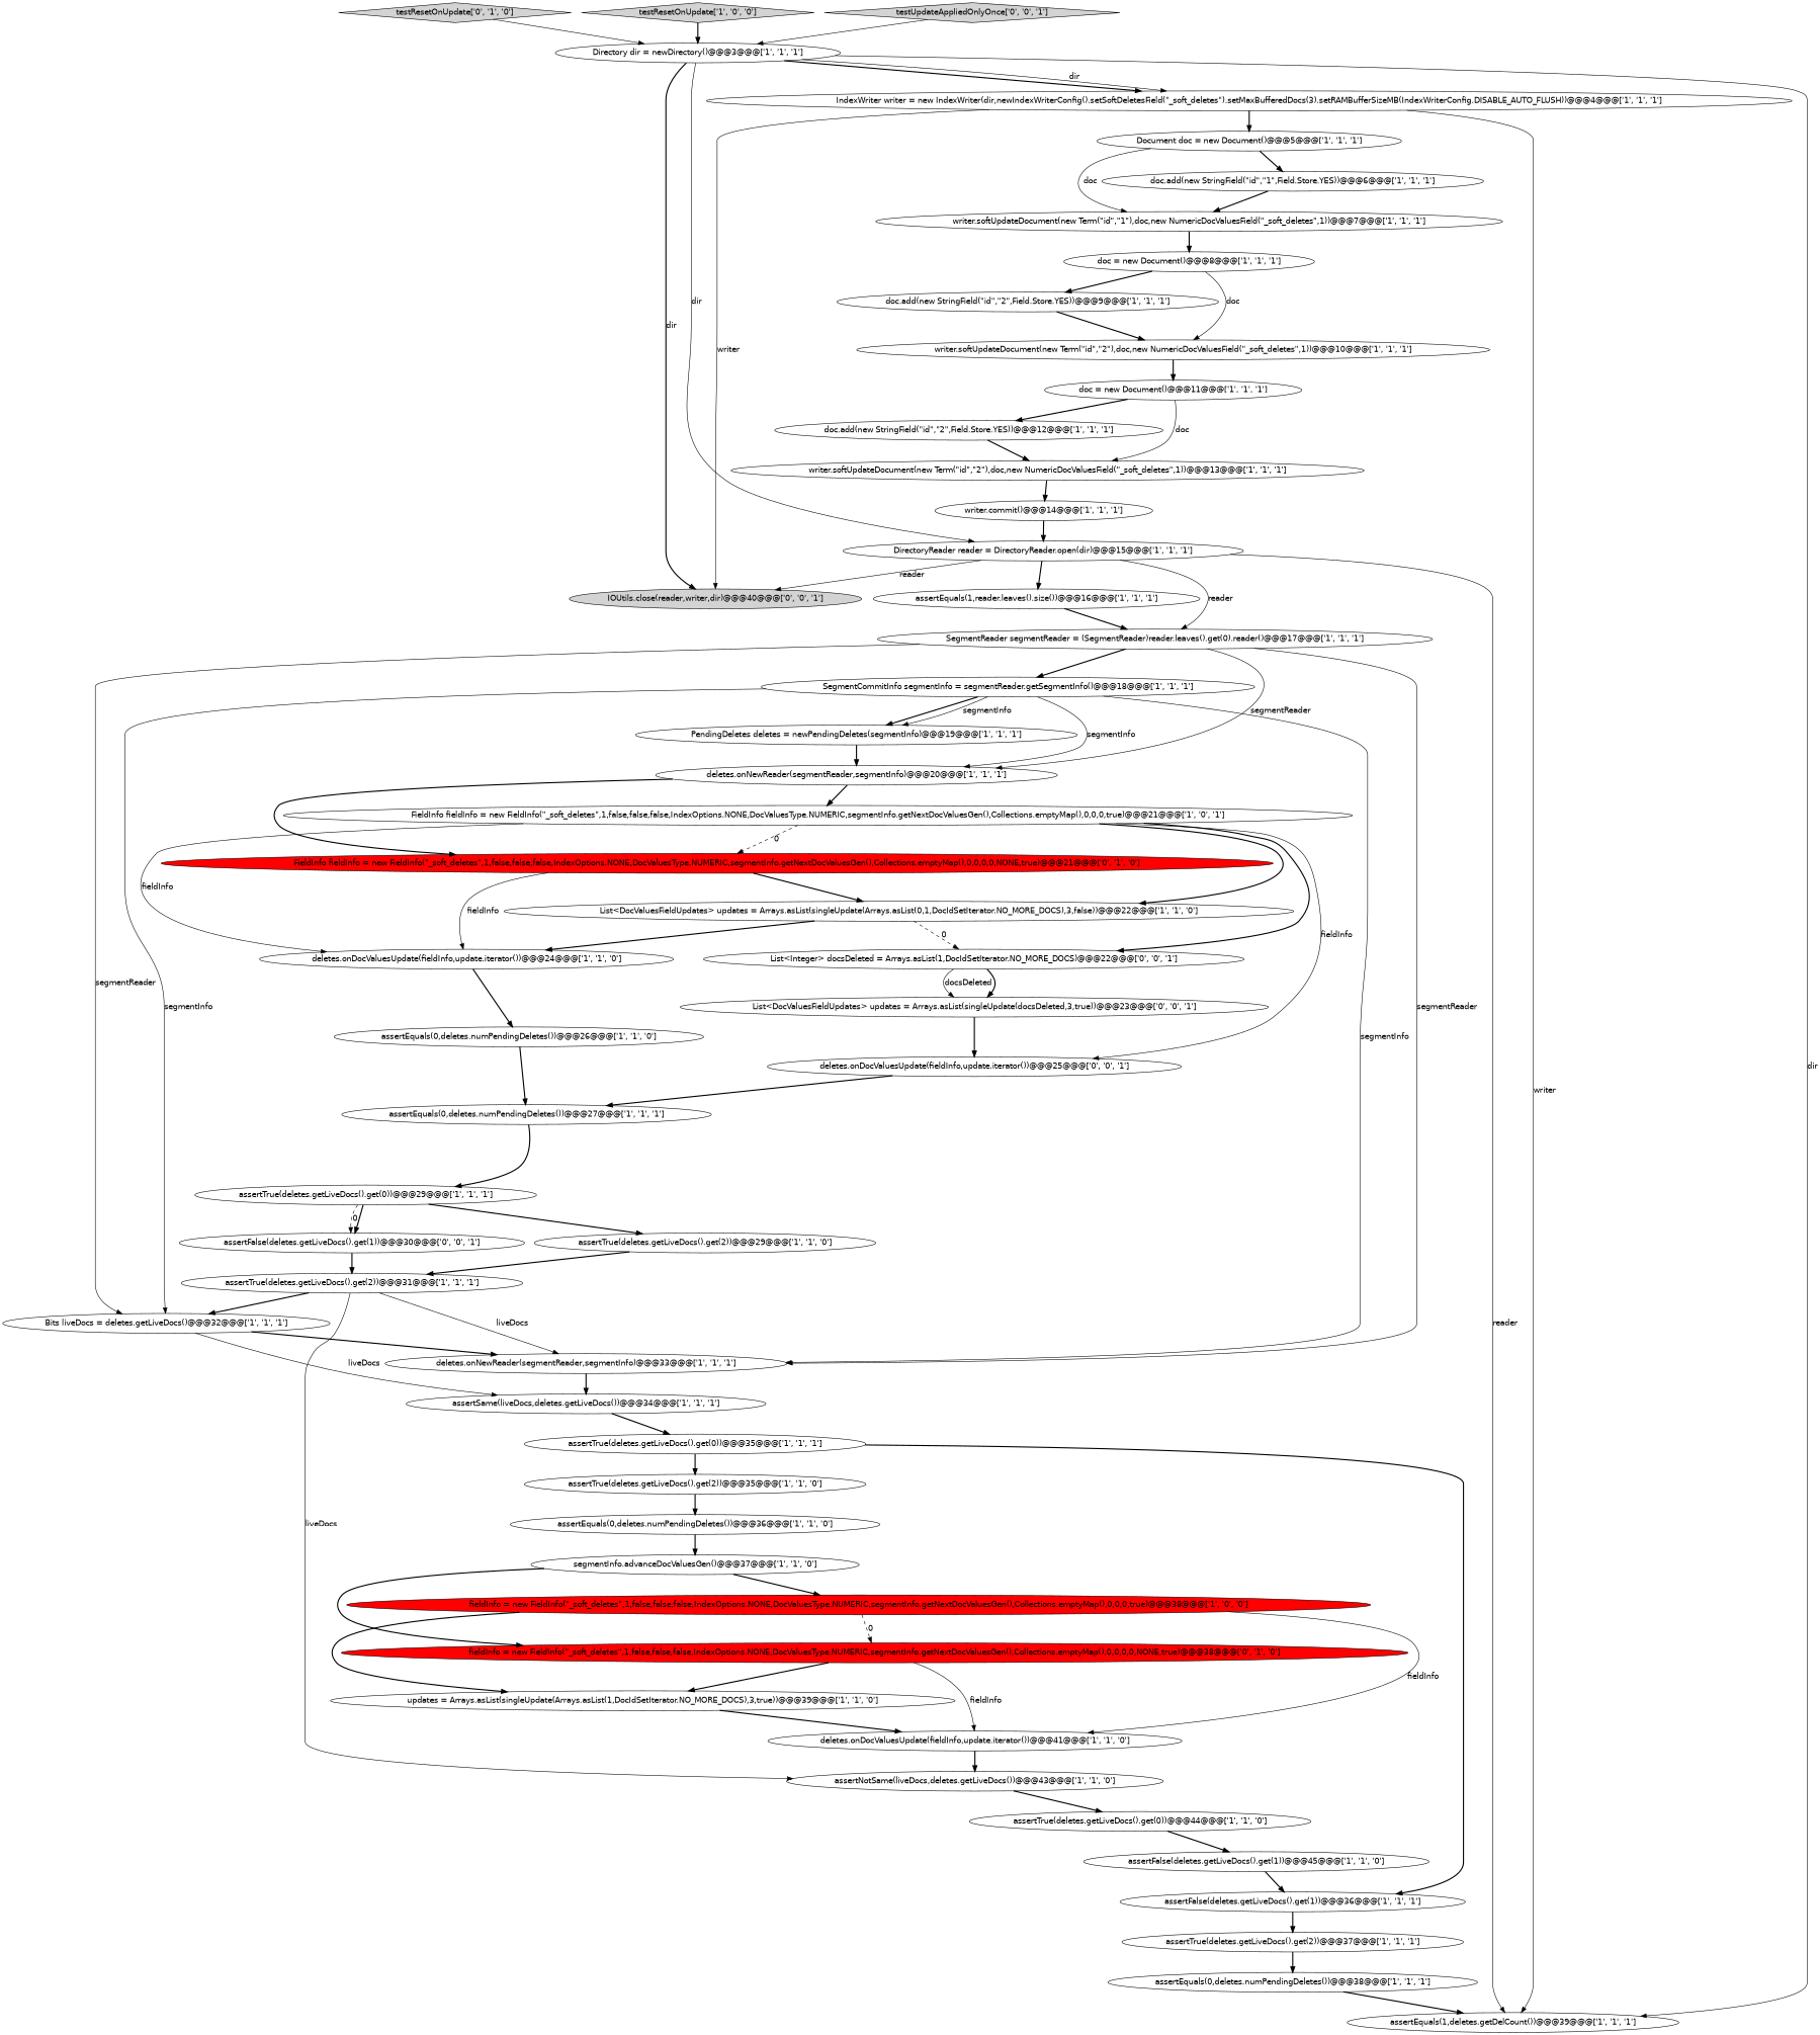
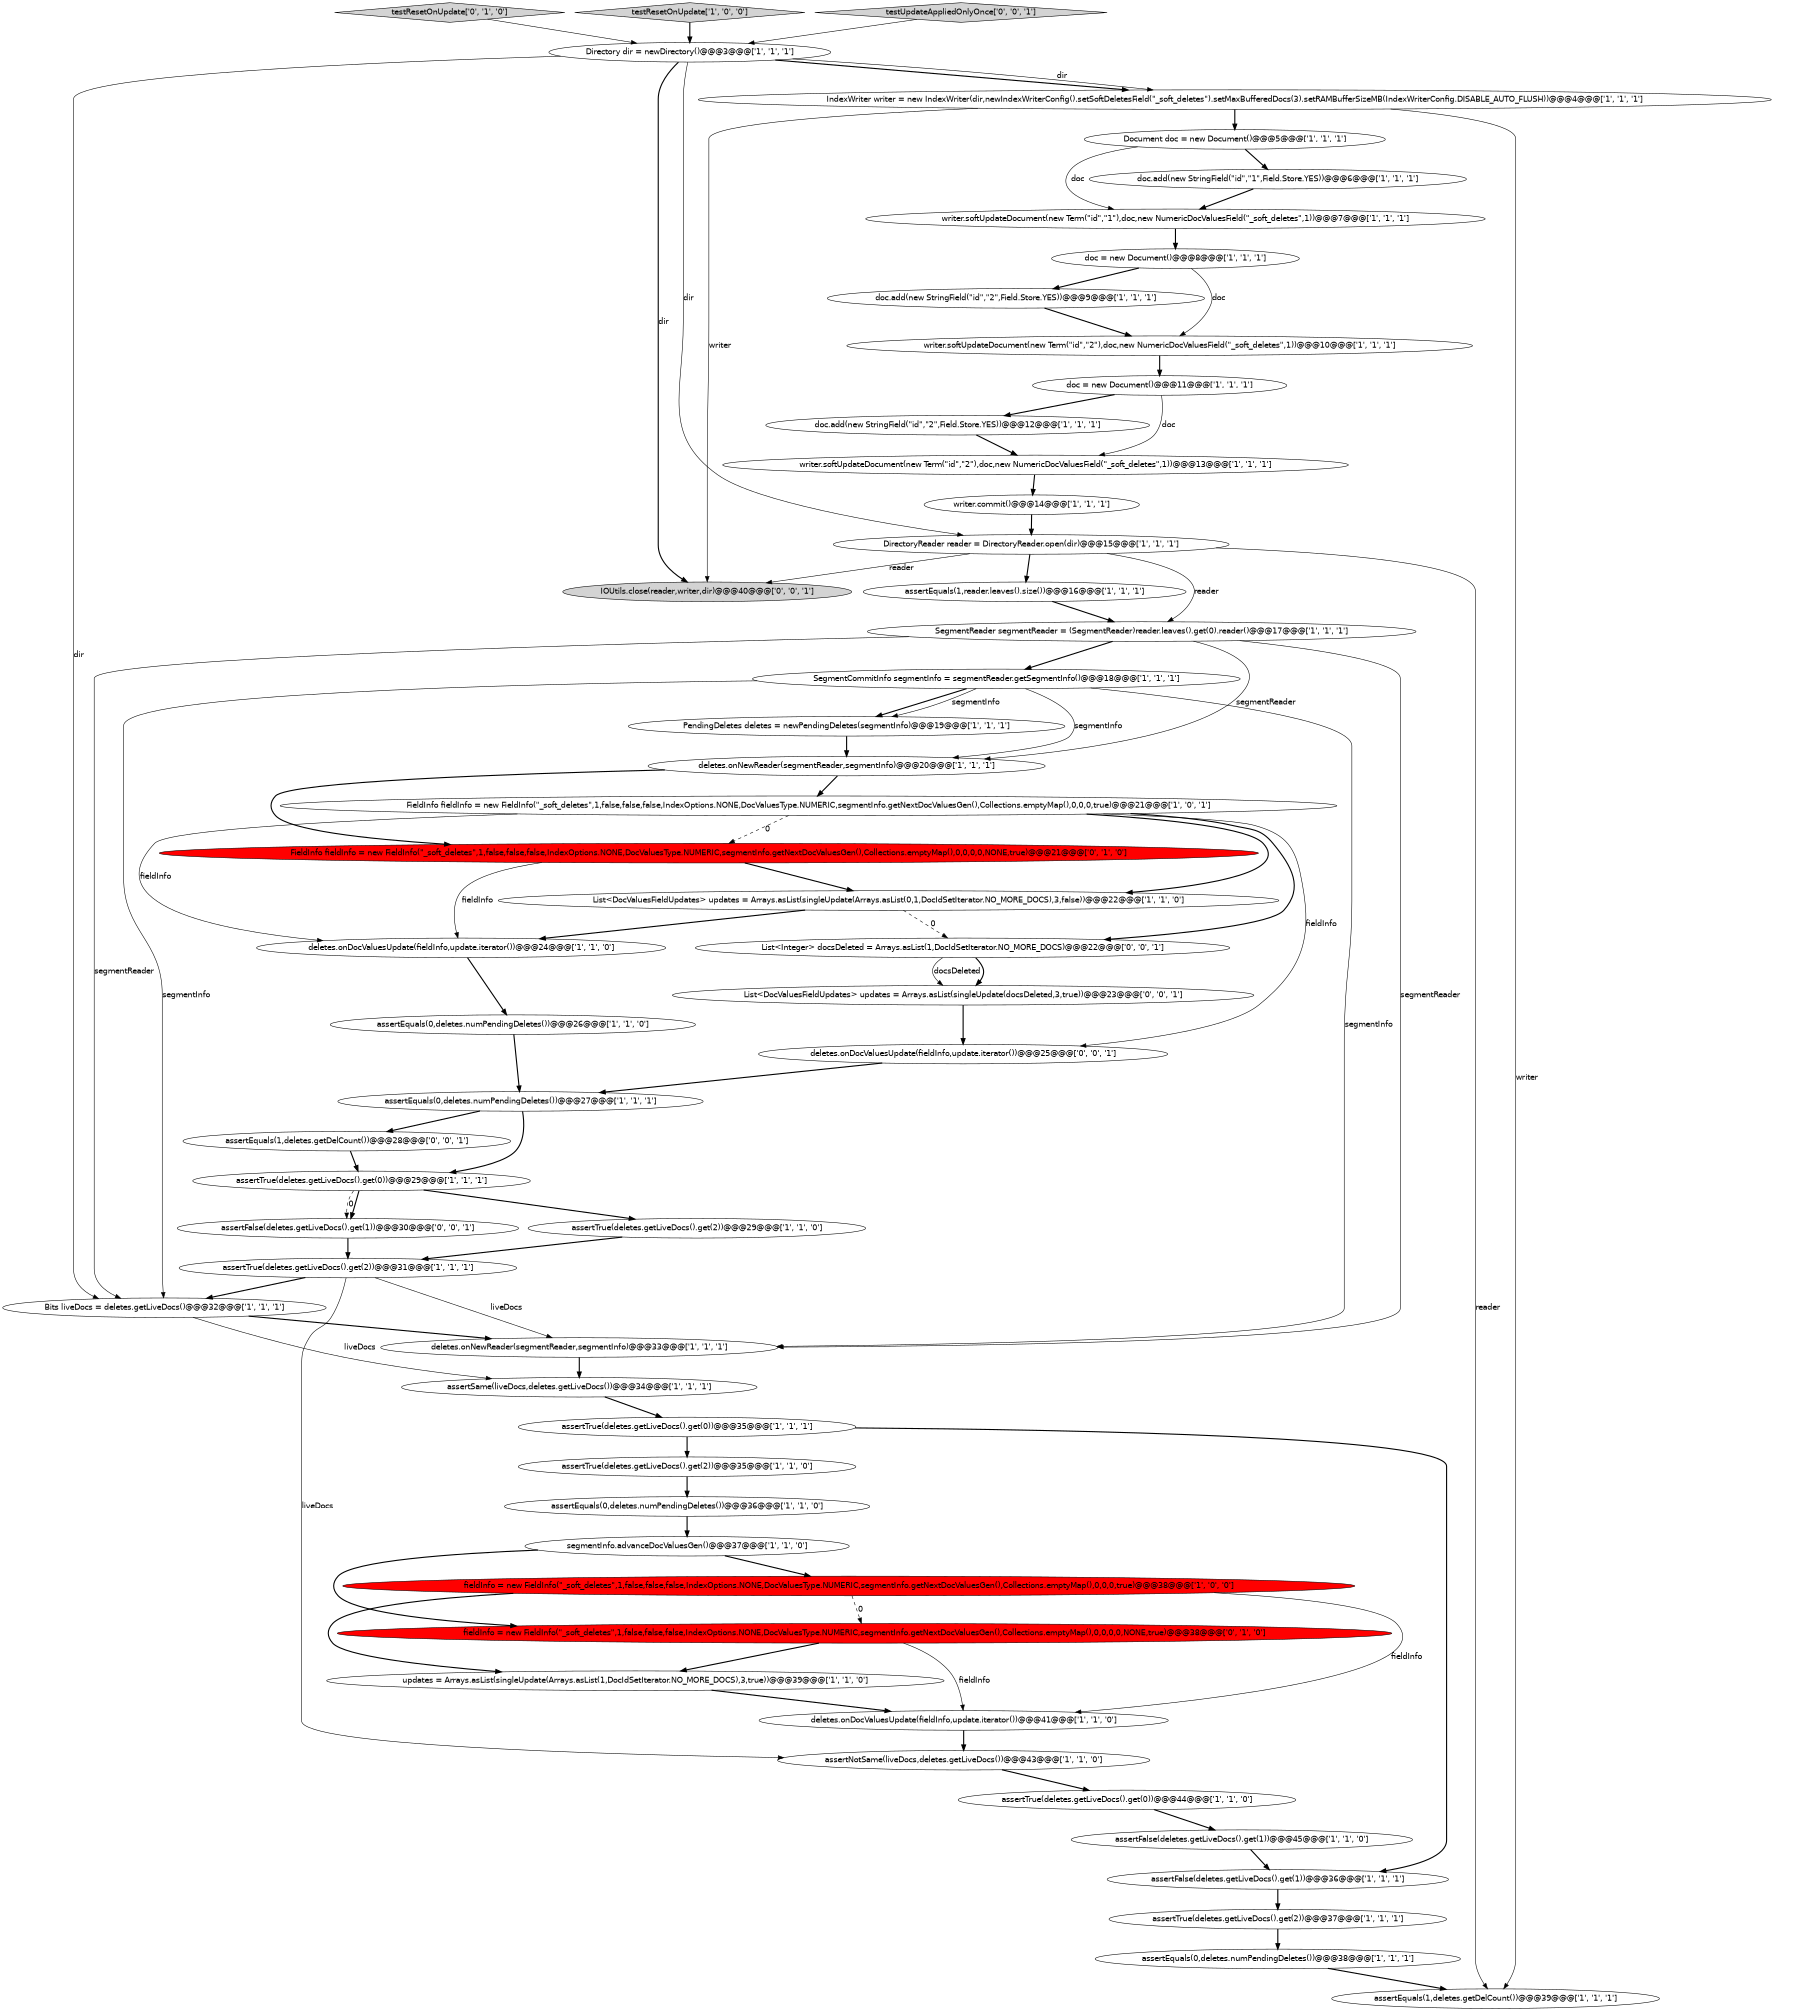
  digraph {
    fontname="DejaVu Sans"
    node [fillcolor=white fontname="DejaVu Sans" shape=ellipse style=filled]
    edge [fontname="DejaVu Sans" style=bold]
    n1 [label="assertFalse(deletes.getLiveDocs().get(1))@@@45@@@['1', '1', '0']"]
    n2 [label="assertFalse(deletes.getLiveDocs().get(1))@@@36@@@['1', '1', '1']"]
    n3 [label="assertTrue(deletes.getLiveDocs().get(2))@@@37@@@['1', '1', '1']"]
    n4 [label="assertEquals(0,deletes.numPendingDeletes())@@@27@@@['1', '1', '1']"]
    n5 [label="assertTrue(deletes.getLiveDocs().get(0))@@@29@@@['1', '1', '1']"]
+   n6 [label="assertEquals(1,deletes.getDelCount())@@@28@@@['0', '0', '1']"]
    n7 [label="assertTrue(deletes.getLiveDocs().get(2))@@@29@@@['1', '1', '0']"]
    n8 [label="assertFalse(deletes.getLiveDocs().get(1))@@@30@@@['0', '0', '1']"]
    n9 [label="doc = new Document()@@@11@@@['1', '1', '1']"]
    n10 [label="doc.add(new StringField(\"id\",\"2\",Field.Store.YES))@@@12@@@['1', '1', '1']"]
    n11 [label="writer.softUpdateDocument(new Term(\"id\",\"2\"),doc,new NumericDocValuesField(\"_soft_deletes\",1))@@@13@@@['1', '1', '1']"]
    n12 [label="writer.commit()@@@14@@@['1', '1', '1']"]
    n13 [fillcolor=red label="fieldInfo = new FieldInfo(\"_soft_deletes\",1,false,false,false,IndexOptions.NONE,DocValuesType.NUMERIC,segmentInfo.getNextDocValuesGen(),Collections.emptyMap(),0,0,0,0,NONE,true)@@@38@@@['0', '1', '0']"]
    n14 [label="deletes.onDocValuesUpdate(fieldInfo,update.iterator())@@@41@@@['1', '1', '0']"]
    n15 [label="updates = Arrays.asList(singleUpdate(Arrays.asList(1,DocIdSetIterator.NO_MORE_DOCS),3,true))@@@39@@@['1', '1', '0']"]
    n16 [label="assertNotSame(liveDocs,deletes.getLiveDocs())@@@43@@@['1', '1', '0']"]
    n17 [label="assertTrue(deletes.getLiveDocs().get(2))@@@31@@@['1', '1', '1']"]
    n18 [label="Directory dir = newDirectory()@@@3@@@['1', '1', '1']"]
    n19 [label="IndexWriter writer = new IndexWriter(dir,newIndexWriterConfig().setSoftDeletesField(\"_soft_deletes\").setMaxBufferedDocs(3).setRAMBufferSizeMB(IndexWriterConfig.DISABLE_AUTO_FLUSH))@@@4@@@['1', '1', '1']"]
    n20 [label="DirectoryReader reader = DirectoryReader.open(dir)@@@15@@@['1', '1', '1']"]
    n21 [label="assertEquals(1,deletes.getDelCount())@@@39@@@['1', '1', '1']"]
    n22 [fillcolor=lightgray label="IOUtils.close(reader,writer,dir)@@@40@@@['0', '0', '1']"]
    n23 [label="Document doc = new Document()@@@5@@@['1', '1', '1']"]
    n24 [label="assertEquals(1,reader.leaves().size())@@@16@@@['1', '1', '1']"]
    n25 [label="SegmentReader segmentReader = (SegmentReader)reader.leaves().get(0).reader()@@@17@@@['1', '1', '1']"]
    n26 [label="writer.softUpdateDocument(new Term(\"id\",\"1\"),doc,new NumericDocValuesField(\"_soft_deletes\",1))@@@7@@@['1', '1', '1']"]
    n27 [label="doc.add(new StringField(\"id\",\"1\",Field.Store.YES))@@@6@@@['1', '1', '1']"]
    n28 [label="deletes.onNewReader(segmentReader,segmentInfo)@@@33@@@['1', '1', '1']"]
    n29 [label="assertSame(liveDocs,deletes.getLiveDocs())@@@34@@@['1', '1', '1']"]
    n30 [label="assertTrue(deletes.getLiveDocs().get(0))@@@35@@@['1', '1', '1']"]
    n31 [label="assertTrue(deletes.getLiveDocs().get(0))@@@44@@@['1', '1', '0']"]
    n32 [label="doc = new Document()@@@8@@@['1', '1', '1']"]
    n33 [label="doc.add(new StringField(\"id\",\"2\",Field.Store.YES))@@@9@@@['1', '1', '1']"]
    n34 [label="writer.softUpdateDocument(new Term(\"id\",\"2\"),doc,new NumericDocValuesField(\"_soft_deletes\",1))@@@10@@@['1', '1', '1']"]
    n35 [label="deletes.onNewReader(segmentReader,segmentInfo)@@@20@@@['1', '1', '1']"]
    n36 [label="SegmentCommitInfo segmentInfo = segmentReader.getSegmentInfo()@@@18@@@['1', '1', '1']"]
    n37 [label="Bits liveDocs = deletes.getLiveDocs()@@@32@@@['1', '1', '1']"]
    n38 [label="assertEquals(0,deletes.numPendingDeletes())@@@38@@@['1', '1', '1']"]
    n39 [fillcolor=red label="fieldInfo = new FieldInfo(\"_soft_deletes\",1,false,false,false,IndexOptions.NONE,DocValuesType.NUMERIC,segmentInfo.getNextDocValuesGen(),Collections.emptyMap(),0,0,0,true)@@@38@@@['1', '0', '0']"]
    n40 [label="List<DocValuesFieldUpdates> updates = Arrays.asList(singleUpdate(docsDeleted,3,true))@@@23@@@['0', '0', '1']"]
    n41 [label="deletes.onDocValuesUpdate(fieldInfo,update.iterator())@@@25@@@['0', '0', '1']"]
    n42 [fillcolor=red label="FieldInfo fieldInfo = new FieldInfo(\"_soft_deletes\",1,false,false,false,IndexOptions.NONE,DocValuesType.NUMERIC,segmentInfo.getNextDocValuesGen(),Collections.emptyMap(),0,0,0,0,NONE,true)@@@21@@@['0', '1', '0']"]
    n43 [label="FieldInfo fieldInfo = new FieldInfo(\"_soft_deletes\",1,false,false,false,IndexOptions.NONE,DocValuesType.NUMERIC,segmentInfo.getNextDocValuesGen(),Collections.emptyMap(),0,0,0,true)@@@21@@@['1', '0', '1']"]
    n44 [label="deletes.onDocValuesUpdate(fieldInfo,update.iterator())@@@24@@@['1', '1', '0']"]
    n45 [label="List<DocValuesFieldUpdates> updates = Arrays.asList(singleUpdate(Arrays.asList(0,1,DocIdSetIterator.NO_MORE_DOCS),3,false))@@@22@@@['1', '1', '0']"]
    n46 [label="List<Integer> docsDeleted = Arrays.asList(1,DocIdSetIterator.NO_MORE_DOCS)@@@22@@@['0', '0', '1']"]
    n47 [label="assertEquals(0,deletes.numPendingDeletes())@@@26@@@['1', '1', '0']"]
    n48 [label="assertEquals(0,deletes.numPendingDeletes())@@@36@@@['1', '1', '0']"]
    n49 [label="segmentInfo.advanceDocValuesGen()@@@37@@@['1', '1', '0']"]
    n50 [fillcolor=lightgray label="testResetOnUpdate['0', '1', '0']" shape=diamond]
    n51 [label="assertTrue(deletes.getLiveDocs().get(2))@@@35@@@['1', '1', '0']"]
    n52 [fillcolor=lightgray label="testResetOnUpdate['1', '0', '0']" shape=diamond]
    n53 [label="PendingDeletes deletes = newPendingDeletes(segmentInfo)@@@19@@@['1', '1', '1']"]
    n54 [fillcolor=lightgray label="testUpdateAppliedOnlyOnce['0', '0', '1']" shape=diamond]
    n1 -> n2
    n2 -> n3
    n3 -> n38
    n4 -> n5
+   n4 -> n6
    n5 -> n7
    n5 -> n8 [label=0 style=dashed]
    n5 -> n8
+   n6 -> n5
    n7 -> n17
    n8 -> n17
    n9 -> n10
    n9 -> n11 [label=doc style=solid]
    n10 -> n11
    n11 -> n12
    n12 -> n20
    n13 -> n14 [label=fieldInfo style=solid]
    n13 -> n15
    n14 -> n16
    n15 -> n14
    n16 -> n31
    n17 -> n16 [label=liveDocs style=solid]
    n17 -> n28 [label=liveDocs style=solid]
    n17 -> n37
    n18 -> n19
    n18 -> n19 [label=dir style=solid]
    n18 -> n20 [label=dir style=solid]
-   n18 -> n21 [label=dir style=solid]
+   n18 -> n37 [label=dir style=solid]
    n18 -> n22 [label=dir]
    n19 -> n21 [label=writer style=solid]
    n19 -> n22 [label=writer style=solid]
    n19 -> n23
    n20 -> n21 [label=reader style=solid]
    n20 -> n22 [label=reader style=solid]
    n20 -> n24
    n20 -> n25 [label=reader style=solid]
    n23 -> n26 [label=doc style=solid]
    n23 -> n27
    n24 -> n25
    n25 -> n28 [label=segmentReader style=solid]
    n25 -> n35 [label=segmentReader style=solid]
    n25 -> n36
    n25 -> n37 [label=segmentReader style=solid]
    n26 -> n32
    n27 -> n26
    n28 -> n29
    n29 -> n30
    n30 -> n2
    n30 -> n51
    n31 -> n1
    n32 -> n33
    n32 -> n34 [label=doc style=solid]
    n33 -> n34
    n34 -> n9
    n35 -> n42
    n35 -> n43
    n36 -> n28 [label=segmentInfo style=solid]
    n36 -> n35 [label=segmentInfo style=solid]
    n36 -> n37 [label=segmentInfo style=solid]
    n36 -> n53
    n36 -> n53 [label=segmentInfo style=solid]
    n37 -> n28
    n37 -> n29 [label=liveDocs style=solid]
    n38 -> n21
    n39 -> n13 [label=0 style=dashed]
    n39 -> n14 [label=fieldInfo style=solid]
    n39 -> n15
    n40 -> n41
    n41 -> n4
    n42 -> n44 [label=fieldInfo style=solid]
    n42 -> n45
    n43 -> n41 [label=fieldInfo style=solid]
    n43 -> n42 [label=0 style=dashed]
    n43 -> n44 [label=fieldInfo style=solid]
    n43 -> n45
    n43 -> n46
    n44 -> n47
    n45 -> n44
    n45 -> n46 [label=0 style=dashed]
    n46 -> n40
    n46 -> n40 [label=docsDeleted style=solid]
    n47 -> n4
    n48 -> n49
    n49 -> n13
    n49 -> n39
    n50 -> n18 [style=solid]
    n51 -> n48
    n52 -> n18
    n53 -> n35
    n54 -> n18 [style=solid]
  }
